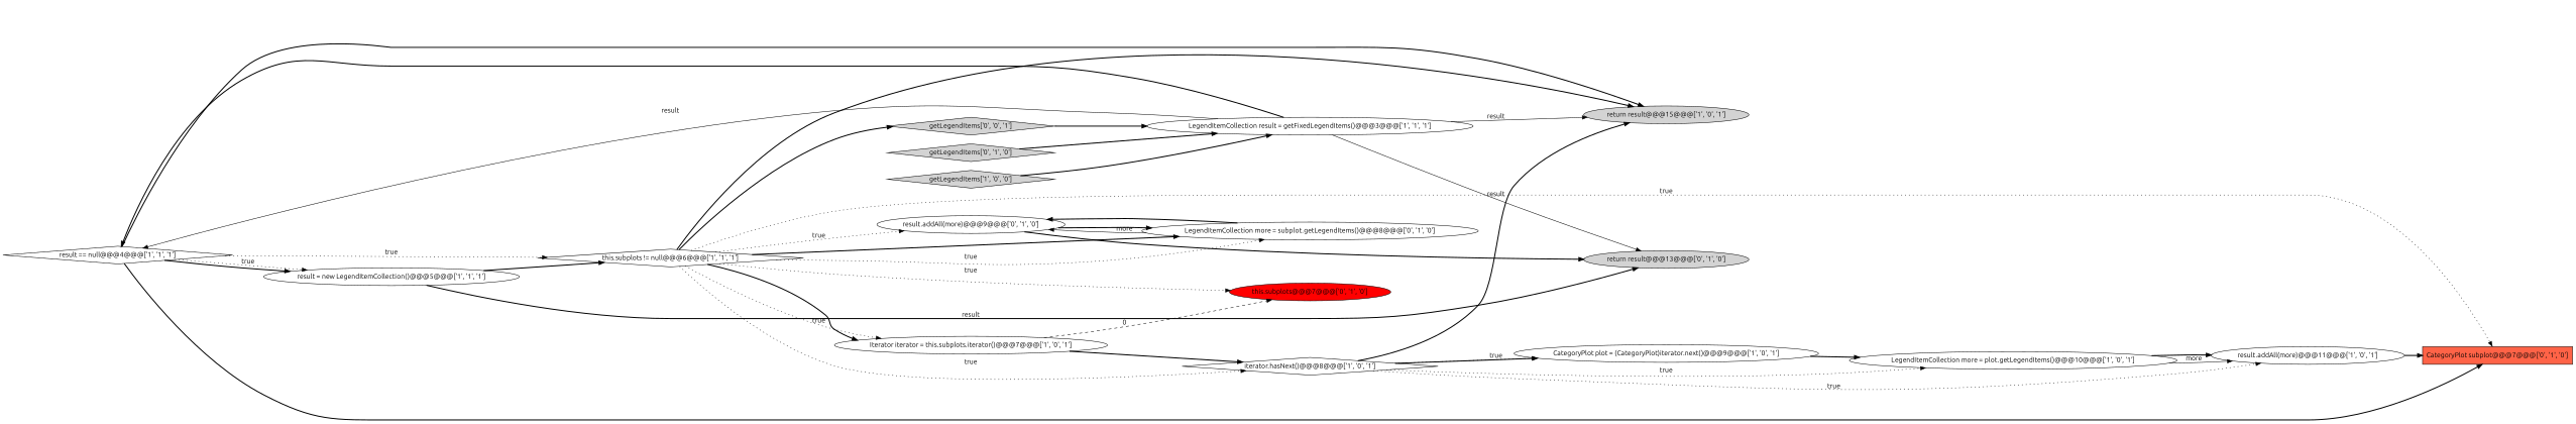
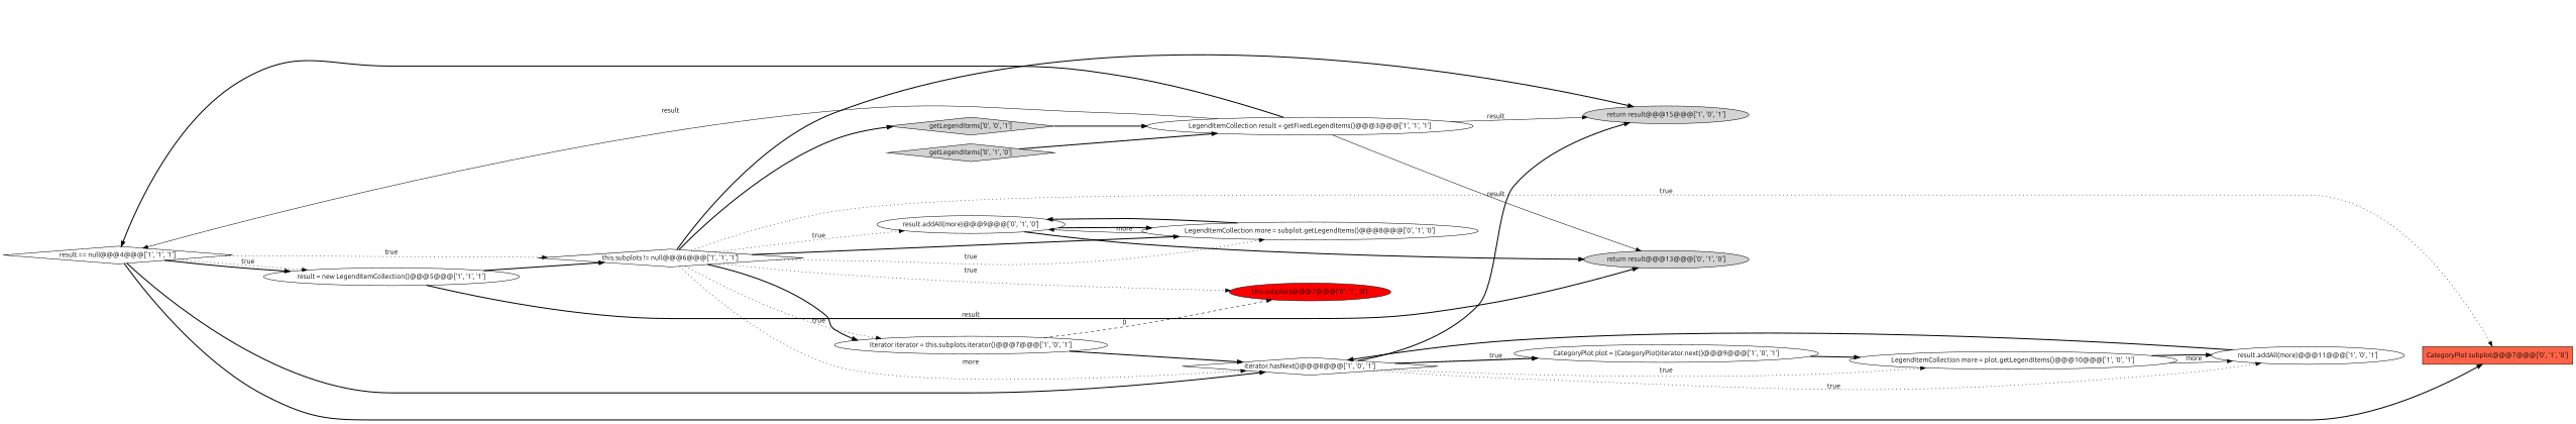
  digraph {
    fontname=Ubuntu
    rankdir=LR
    node [fillcolor=white fontname=Ubuntu shape=ellipse style=filled]
    edge [fontname=Ubuntu style=bold]
    n1 [label="Iterator iterator = this.subplots.iterator()@@@7@@@['1', '0', '1']"]
    n2 [label="iterator.hasNext()@@@8@@@['1', '0', '1']" shape=diamond]
    n3 [fillcolor=red label="this.subplots@@@7@@@['0', '1', '0']"]
    n4 [label="CategoryPlot plot = (CategoryPlot)iterator.next()@@@9@@@['1', '0', '1']"]
    n5 [label="LegendItemCollection more = plot.getLegendItems()@@@10@@@['1', '0', '1']"]
    n6 [fillcolor=lightgray label="return result@@@15@@@['1', '0', '1']"]
    n7 [label="result.addAll(more)@@@11@@@['1', '0', '1']"]
    n8 [label="result == null@@@4@@@['1', '1', '1']" shape=diamond]
    n9 [label="this.subplots != null@@@6@@@['1', '1', '1']" shape=diamond]
    n10 [label="result = new LegendItemCollection()@@@5@@@['1', '1', '1']"]
    n11 [fillcolor=tomato label="CategoryPlot subplot@@@7@@@['0', '1', '0']" shape=box]
    n12 [fillcolor=lightgray label="return result@@@13@@@['0', '1', '0']"]
    n13 [fillcolor=lightgray label="getLegendItems['0', '0', '1']" shape=diamond]
    n14 [label="result.addAll(more)@@@9@@@['0', '1', '0']"]
    n15 [label="LegendItemCollection more = subplot.getLegendItems()@@@8@@@['0', '1', '0']"]
    n16 [fillcolor=lightgray label="getLegendItems['0', '1', '0']" shape=diamond]
    n17 [label="LegendItemCollection result = getFixedLegendItems()@@@3@@@['1', '1', '1']"]
-   n18 [fillcolor=lightgray label="getLegendItems['1', '0', '0']" shape=diamond]
    n1 -> n2
    n1 -> n3 [label=0 style=dashed]
    n2 -> n4
    n2 -> n4 [label=true style=dotted]
    n2 -> n5 [label=true style=dotted]
    n2 -> n6
    n2 -> n7 [label=true style=dotted]
    n4 -> n5
    n5 -> n7 [label=more style=solid]
    n5 -> n7
-   n7 -> n11
-   n8 -> n6
+   n7 -> n2
+   n8 -> n2
    n8 -> n9 [label=true style=dotted]
    n8 -> n10 [label=true style=dotted]
    n8 -> n10
    n8 -> n11
    n9 -> n1 [label=true style=dotted]
    n9 -> n1
-   n9 -> n2 [label=true style=dotted]
+   n9 -> n2 [label=more style=dotted]
    n9 -> n3 [label=true style=dotted]
    n9 -> n6
    n9 -> n11 [label=true style=dotted]
    n9 -> n13
    n9 -> n14 [label=true style=dotted]
    n9 -> n15
    n9 -> n15 [label=true style=dotted]
    n10 -> n9
    n10 -> n12 [label=result]
    n13 -> n17
    n14 -> n12
    n14 -> n15
    n15 -> n14
    n15 -> n14 [label=more style=solid]
    n16 -> n17
    n17 -> n6 [label=result style=solid]
    n17 -> n8
    n17 -> n8 [label=result style=solid]
    n17 -> n12 [label=result style=solid]
-   n18 -> n17
  }
